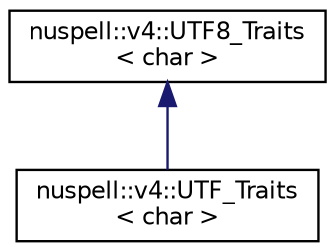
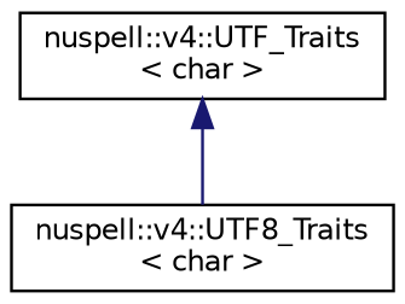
  digraph {
    rankdir=TB
    node [color=black fillcolor=white fontname=Helvetica fontsize=10 shape=record style=filled]
    n1 [height=0.2 label="nuspell::v4::UTF8_Traits\l\< char \>" width=0.4]
    n2 [height=0.2 label="nuspell::v4::UTF_Traits\l\< char \>" width=0.4]
-   n1 -> n2 [color=midnightblue dir=back fontname=Helvetica fontsize=10 labelfontname=Helvetica labelfontsize=10 style=solid]
+   n2 -> n1 [color=midnightblue dir=back fontname=Helvetica fontsize=10 labelfontname=Helvetica labelfontsize=10 style=solid]
  }
